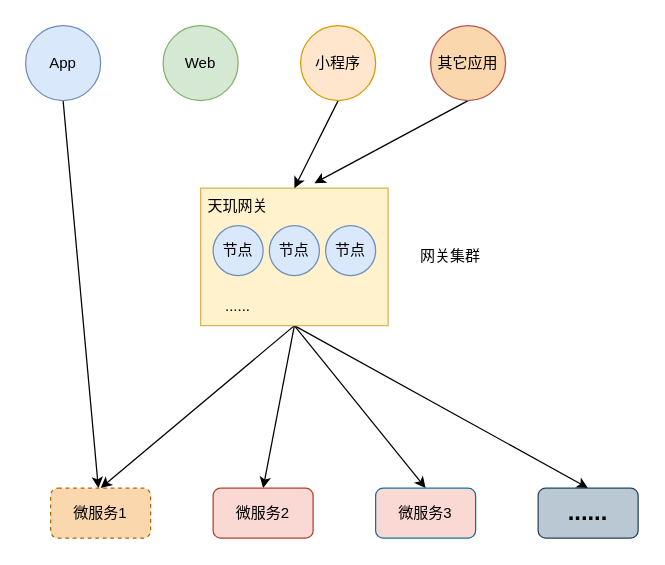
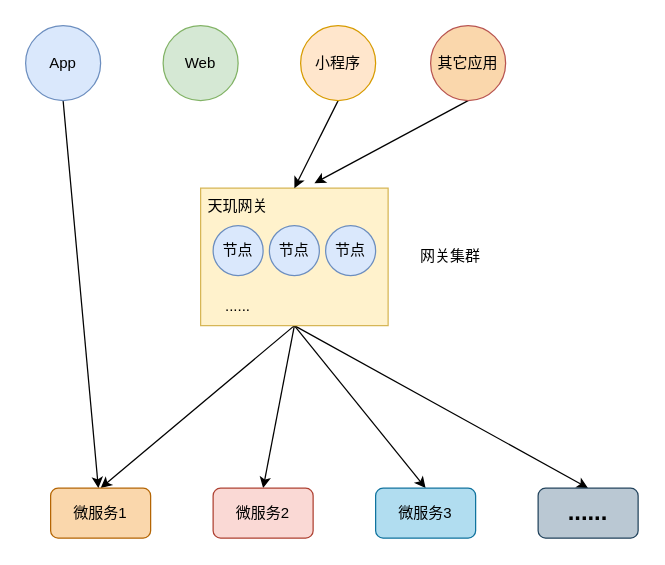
  <mxCell id="0" />
  <mxCell id="1" parent="0" />
  <mxCell id="2" style="rounded=0;orthogonalLoop=1;jettySize=auto;html=1;exitX=0.5;exitY=1;exitDx=0;exitDy=0;entryX=0.5;entryY=0;entryDx=0;entryDy=0;" edge="1" parent="1" source="6" target="20"><mxGeometry relative="1" as="geometry" /></mxCell>
  <mxCell id="3" style="rounded=0;orthogonalLoop=1;jettySize=auto;html=1;exitX=0.5;exitY=1;exitDx=0;exitDy=0;entryX=0.5;entryY=0;entryDx=0;entryDy=0;" edge="1" parent="1" source="6" target="21"><mxGeometry relative="1" as="geometry" /></mxCell>
  <mxCell id="4" style="rounded=0;orthogonalLoop=1;jettySize=auto;html=1;exitX=0.5;exitY=1;exitDx=0;exitDy=0;entryX=0.5;entryY=0;entryDx=0;entryDy=0;" edge="1" parent="1" source="6" target="22"><mxGeometry relative="1" as="geometry" /></mxCell>
  <mxCell id="5" style="rounded=0;orthogonalLoop=1;jettySize=auto;html=1;exitX=0.5;exitY=1;exitDx=0;exitDy=0;entryX=0.5;entryY=0;entryDx=0;entryDy=0;" edge="1" parent="1" source="6" target="23"><mxGeometry relative="1" as="geometry" /></mxCell>
  <mxCell id="6" value="" style="rounded=0;whiteSpace=wrap;html=1;fillColor=#fff2cc;strokeColor=#d6b656;" parent="1" vertex="1"><mxGeometry x="160" y="150" width="150" height="110" as="geometry" /></mxCell>
  <mxCell id="7" value="天玑网关" style="text;html=1;strokeColor=none;fillColor=none;align=center;verticalAlign=middle;whiteSpace=wrap;rounded=0;" parent="1" vertex="1"><mxGeometry x="160" y="150" width="60" height="30" as="geometry" /></mxCell>
  <mxCell id="8" value="网关集群" style="text;html=1;strokeColor=none;fillColor=none;align=center;verticalAlign=middle;whiteSpace=wrap;rounded=0;" parent="1" vertex="1"><mxGeometry x="330" y="190" width="60" height="30" as="geometry" /></mxCell>
  <mxCell id="9" value="节点" style="ellipse;whiteSpace=wrap;html=1;aspect=fixed;fillColor=#dae8fc;strokeColor=#6c8ebf;" parent="1" vertex="1"><mxGeometry x="170" y="180" width="40" height="40" as="geometry" /></mxCell>
  <mxCell id="10" value="节点" style="ellipse;whiteSpace=wrap;html=1;aspect=fixed;fillColor=#dae8fc;strokeColor=#6c8ebf;" parent="1" vertex="1"><mxGeometry x="215" y="180" width="40" height="40" as="geometry" /></mxCell>
  <mxCell id="11" value="节点" style="ellipse;whiteSpace=wrap;html=1;aspect=fixed;fillColor=#dae8fc;strokeColor=#6c8ebf;" parent="1" vertex="1"><mxGeometry x="260" y="180" width="40" height="40" as="geometry" /></mxCell>
  <mxCell id="12" value="......" style="text;html=1;strokeColor=none;fillColor=none;align=center;verticalAlign=middle;whiteSpace=wrap;rounded=0;" parent="1" vertex="1"><mxGeometry x="160" y="230" width="60" height="30" as="geometry" /></mxCell>
  <mxCell id="13" style="rounded=0;orthogonalLoop=1;jettySize=auto;html=1;exitX=0.5;exitY=1;exitDx=0;exitDy=0;" edge="1" parent="1" source="14" target="20"><mxGeometry relative="1" as="geometry" /></mxCell>
  <mxCell id="14" value="App" style="ellipse;whiteSpace=wrap;html=1;aspect=fixed;fillColor=#dae8fc;strokeColor=#6c8ebf;" vertex="1" parent="1"><mxGeometry x="20" y="20" width="60" height="60" as="geometry" /></mxCell>
  <mxCell id="15" value="Web" style="ellipse;whiteSpace=wrap;html=1;aspect=fixed;fillColor=#d5e8d4;strokeColor=#82b366;" vertex="1" parent="1"><mxGeometry x="130" y="20" width="60" height="60" as="geometry" /></mxCell>
  <mxCell id="16" style="rounded=0;orthogonalLoop=1;jettySize=auto;html=1;exitX=0.5;exitY=1;exitDx=0;exitDy=0;entryX=0.5;entryY=0;entryDx=0;entryDy=0;" edge="1" parent="1" source="17" target="6"><mxGeometry relative="1" as="geometry" /></mxCell>
  <mxCell id="17" value="小程序" style="ellipse;whiteSpace=wrap;html=1;aspect=fixed;fillColor=#ffe6cc;strokeColor=#d79b00;" vertex="1" parent="1"><mxGeometry x="240" y="20" width="60" height="60" as="geometry" /></mxCell>
  <mxCell id="18" style="rounded=0;orthogonalLoop=1;jettySize=auto;html=1;exitX=0.5;exitY=1;exitDx=0;exitDy=0;entryX=0.607;entryY=-0.036;entryDx=0;entryDy=0;entryPerimeter=0;" edge="1" parent="1" source="19" target="6"><mxGeometry relative="1" as="geometry" /></mxCell>
  <mxCell id="19" value="其它应用" style="ellipse;whiteSpace=wrap;html=1;aspect=fixed;fillColor=#fad7ac;strokeColor=#b85450;" vertex="1" parent="1"><mxGeometry x="344" y="20" width="60" height="60" as="geometry" /></mxCell>
- <mxCell id="20" value="微服务1" style="rounded=1;whiteSpace=wrap;html=1;fillColor=#fad7ac;strokeColor=#b46504;dashed=1;" vertex="1" parent="1"><mxGeometry x="40" y="390" width="80" height="40" as="geometry" /></mxCell>
+ <mxCell id="20" value="微服务1" style="rounded=1;whiteSpace=wrap;html=1;fillColor=#fad7ac;strokeColor=#b46504;" vertex="1" parent="1"><mxGeometry x="40" y="390" width="80" height="40" as="geometry" /></mxCell>
  <mxCell id="21" value="微服务2" style="rounded=1;whiteSpace=wrap;html=1;fillColor=#fad9d5;strokeColor=#ae4132;" vertex="1" parent="1"><mxGeometry x="170" y="390" width="80" height="40" as="geometry" /></mxCell>
- <mxCell id="22" value="微服务3" style="rounded=1;whiteSpace=wrap;html=1;fillColor=#fad9d5;strokeColor=#10739e;" vertex="1" parent="1"><mxGeometry x="300" y="390" width="80" height="40" as="geometry" /></mxCell>
+ <mxCell id="22" value="微服务3" style="rounded=1;whiteSpace=wrap;html=1;fillColor=#b1ddf0;strokeColor=#10739e;" vertex="1" parent="1"><mxGeometry x="300" y="390" width="80" height="40" as="geometry" /></mxCell>
  <mxCell id="23" value="&lt;font style=&quot;font-size: 19px;&quot;&gt;&lt;b&gt;......&lt;/b&gt;&lt;/font&gt;" style="rounded=1;whiteSpace=wrap;html=1;fillColor=#bac8d3;strokeColor=#23445d;" vertex="1" parent="1"><mxGeometry x="430" y="390" width="80" height="40" as="geometry" /></mxCell>
